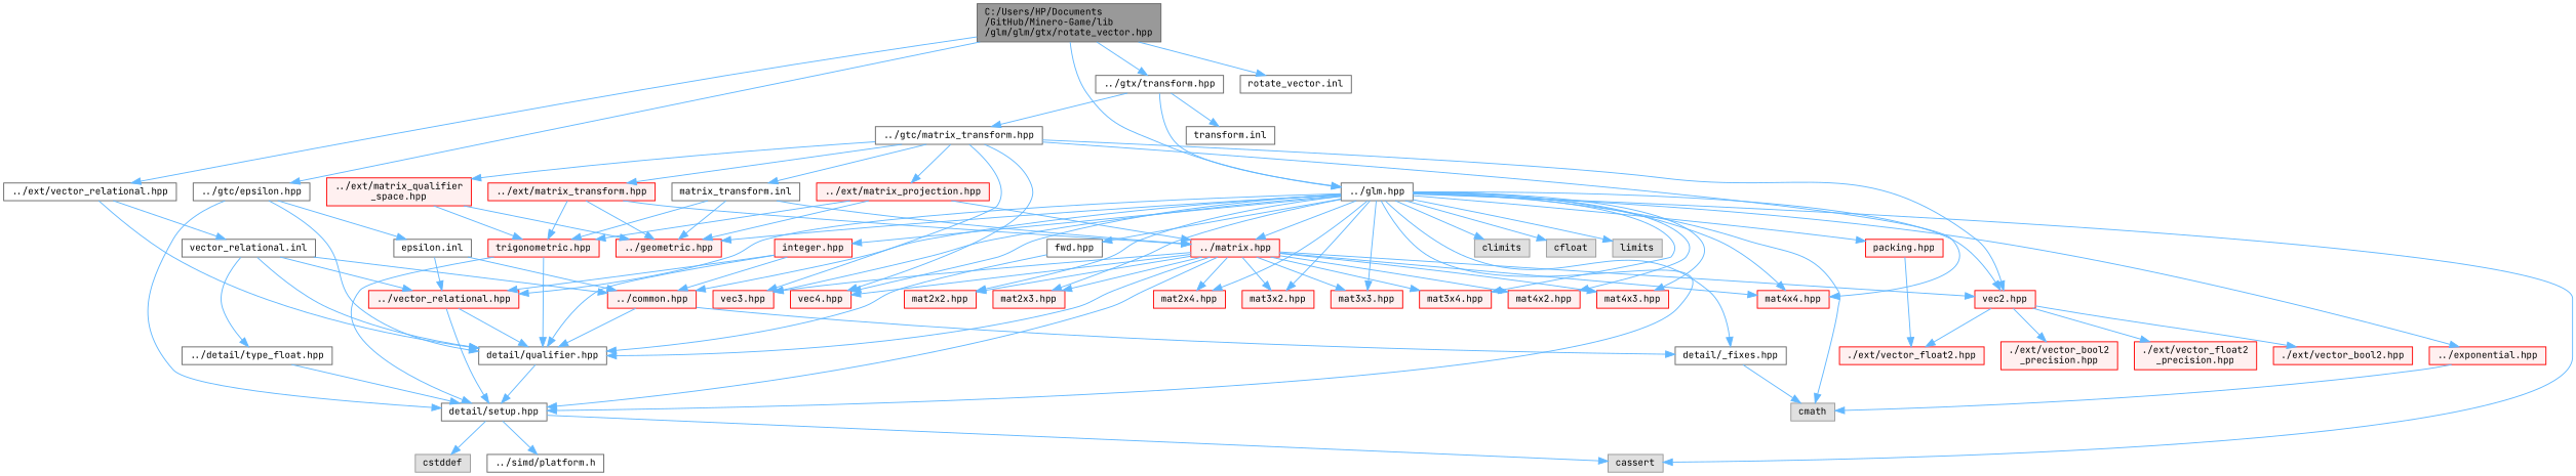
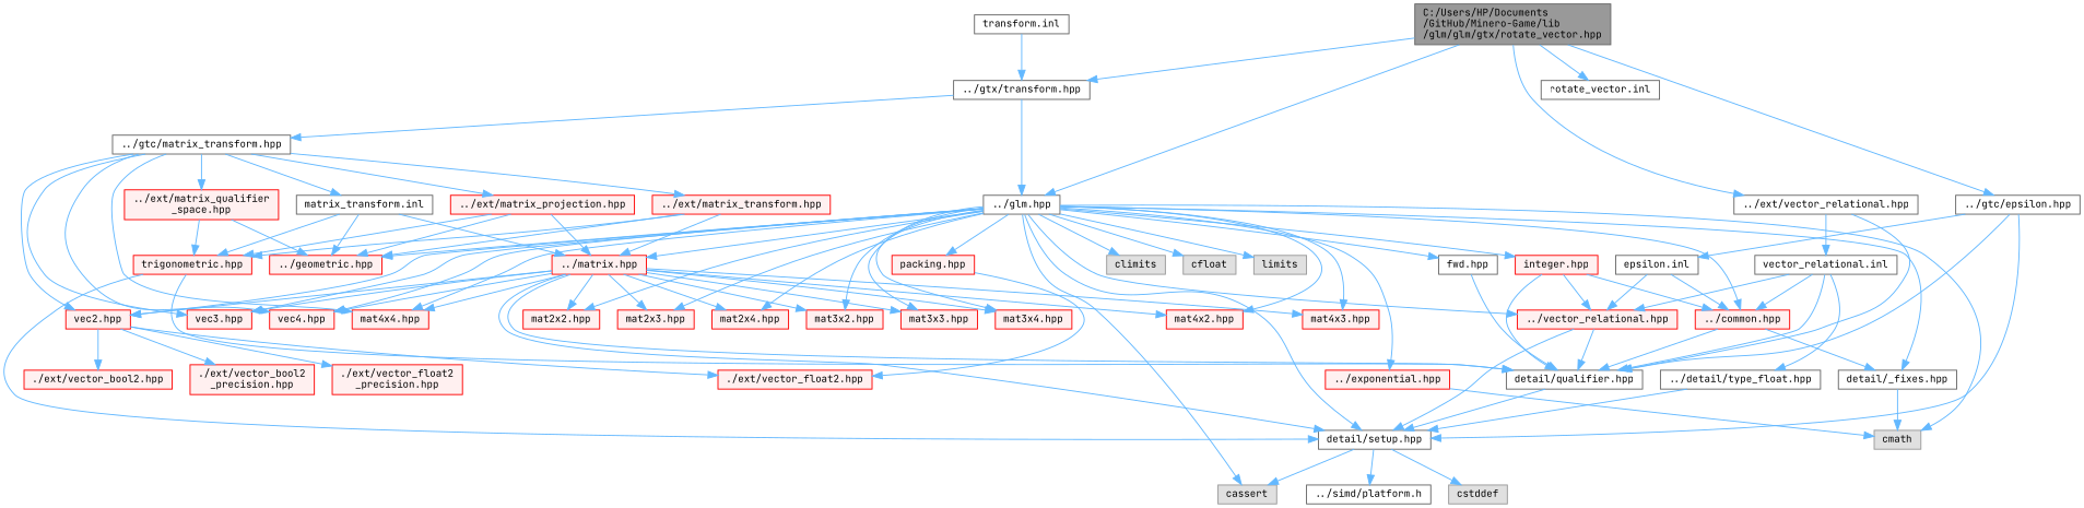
  digraph {
    fontname="JetBrains Mono"
    node [color=red fillcolor="#FFF0F0" fontname="JetBrains Mono" fontsize=10 shape=box style=filled]
    edge [color=steelblue1 fontname="JetBrains Mono" fontsize=10 labelfontname=Helvetica labelfontsize=10 style=solid]
    n1 [color=gray40 fillcolor=grey60 fontcolor=black height=0.2 label="C:/Users/HP/Documents\l/GitHub/Minero-Game/lib\l/glm/glm/gtx/rotate_vector.hpp" width=0.4]
    n2 [color=grey40 fillcolor=white height=0.2 label="../gtx/transform.hpp" width=0.4]
    n3 [color=grey40 fillcolor=white height=0.2 label="../glm.hpp" width=0.4]
    n4 [color=grey40 fillcolor=white height=0.2 label="../gtc/epsilon.hpp" width=0.4]
    n5 [color=grey40 fillcolor=white height=0.2 label="../ext/vector_relational.hpp" width=0.4]
    n6 [color=grey40 fillcolor=white height=0.2 label="rotate_vector.inl" width=0.4]
    n7 [color=grey40 fillcolor=white height=0.2 label="../gtc/matrix_transform.hpp" width=0.4]
    n8 [color=grey40 fillcolor=white height=0.2 label="transform.inl" width=0.4]
    n9 [color=grey40 fillcolor=white height=0.2 label="detail/_fixes.hpp" width=0.4]
    n10 [color=grey60 fillcolor="#E0E0E0" height=0.2 label=cmath width=0.4]
    n11 [color=grey40 fillcolor=white height=0.2 label="detail/setup.hpp" width=0.4]
    n12 [color=grey60 fillcolor="#E0E0E0" height=0.2 label=cassert width=0.4]
    n13 [color=grey60 fillcolor="#E0E0E0" height=0.2 label=climits width=0.4]
    n14 [color=grey60 fillcolor="#E0E0E0" height=0.2 label=cfloat width=0.4]
    n15 [color=grey60 fillcolor="#E0E0E0" height=0.2 label=limits width=0.4]
    n16 [color=grey40 fillcolor=white height=0.2 label="fwd.hpp" width=0.4]
    n17 [height=0.2 label="vec2.hpp" width=0.4]
    n18 [height=0.2 label="vec3.hpp" width=0.4]
    n19 [height=0.2 label="vec4.hpp" width=0.4]
    n20 [height=0.2 label="mat2x2.hpp" width=0.4]
    n21 [height=0.2 label="mat2x3.hpp" width=0.4]
    n22 [height=0.2 label="mat2x4.hpp" width=0.4]
    n23 [height=0.2 label="mat3x2.hpp" width=0.4]
    n24 [height=0.2 label="mat3x3.hpp" width=0.4]
    n25 [height=0.2 label="mat3x4.hpp" width=0.4]
    n26 [height=0.2 label="mat4x2.hpp" width=0.4]
    n27 [height=0.2 label="mat4x3.hpp" width=0.4]
    n28 [height=0.2 label="mat4x4.hpp" width=0.4]
    n29 [height=0.2 label="../exponential.hpp" width=0.4]
    n30 [height=0.2 label="../common.hpp" width=0.4]
    n31 [height=0.2 label="packing.hpp" width=0.4]
    n32 [height=0.2 label="../geometric.hpp" width=0.4]
    n33 [height=0.2 label="../matrix.hpp" width=0.4]
    n34 [height=0.2 label="../vector_relational.hpp" width=0.4]
    n35 [height=0.2 label="integer.hpp" width=0.4]
    n36 [color=grey40 fillcolor=white height=0.2 label="detail/qualifier.hpp" width=0.4]
    n37 [color=grey40 fillcolor=white height=0.2 label="epsilon.inl" width=0.4]
    n38 [color=grey40 fillcolor=white height=0.2 label="vector_relational.inl" width=0.4]
    n39 [height=0.2 label="../ext/matrix_projection.hpp" width=0.4]
    n40 [height=0.2 label="../ext/matrix_qualifier\l_space.hpp" width=0.4]
    n41 [height=0.2 label="../ext/matrix_transform.hpp" width=0.4]
    n42 [color=grey40 fillcolor=white height=0.2 label="matrix_transform.inl" width=0.4]
    n43 [color=grey60 fillcolor="#E0E0E0" height=0.2 label=cstddef width=0.4]
    n44 [color=grey40 fillcolor=white height=0.2 label="../simd/platform.h" width=0.4]
    n45 [height=0.2 label="./ext/vector_bool2.hpp" width=0.4]
    n46 [height=0.2 label="./ext/vector_bool2\l_precision.hpp" width=0.4]
    n47 [height=0.2 label="./ext/vector_float2.hpp" width=0.4]
    n48 [height=0.2 label="./ext/vector_float2\l_precision.hpp" width=0.4]
    n49 [height=0.2 label="trigonometric.hpp" width=0.4]
    n50 [color=grey40 fillcolor=white height=0.2 label="../detail/type_float.hpp" width=0.4]
    n1 -> n2
    n1 -> n3
    n1 -> n4
    n1 -> n5
    n1 -> n6
    n2 -> n3
    n2 -> n7
-   n2 -> n8
+   n8 -> n2
    n3 -> n9
    n3 -> n10
    n3 -> n11
    n3 -> n12
    n3 -> n13
    n3 -> n14
    n3 -> n15
    n3 -> n16
    n3 -> n17
    n3 -> n18
    n3 -> n19
    n3 -> n20
    n3 -> n21
    n3 -> n22
    n3 -> n23
    n3 -> n24
    n3 -> n25
    n3 -> n26
    n3 -> n27
    n3 -> n28
    n3 -> n29
    n3 -> n30
    n3 -> n31
    n3 -> n32
    n3 -> n33
    n3 -> n34
    n3 -> n35
    n4 -> n11
    n4 -> n36
    n4 -> n37
    n5 -> n36
    n5 -> n38
    n7 -> n17
    n7 -> n18
    n7 -> n19
    n7 -> n28
    n7 -> n39
    n7 -> n40
    n7 -> n41
    n7 -> n42
    n9 -> n10
    n11 -> n12
    n11 -> n43
    n11 -> n44
    n16 -> n36
    n17 -> n45
    n17 -> n46
    n17 -> n47
    n17 -> n48
    n29 -> n10
    n30 -> n9
    n30 -> n36
    n31 -> n47
    n33 -> n11
    n33 -> n17
    n33 -> n18
    n33 -> n19
    n33 -> n20
    n33 -> n21
    n33 -> n22
    n33 -> n23
    n33 -> n24
    n33 -> n25
    n33 -> n26
    n33 -> n27
    n33 -> n28
    n33 -> n36
    n34 -> n11
    n34 -> n36
    n35 -> n30
    n35 -> n34
    n35 -> n36
    n36 -> n11
    n37 -> n30
    n37 -> n34
    n38 -> n30
    n38 -> n34
    n38 -> n36
    n38 -> n50
    n39 -> n32
    n39 -> n33
    n39 -> n49
    n40 -> n32
    n40 -> n49
    n41 -> n32
    n41 -> n33
    n41 -> n49
    n42 -> n32
    n42 -> n33
    n42 -> n49
    n49 -> n11
    n49 -> n36
    n50 -> n11
  }
